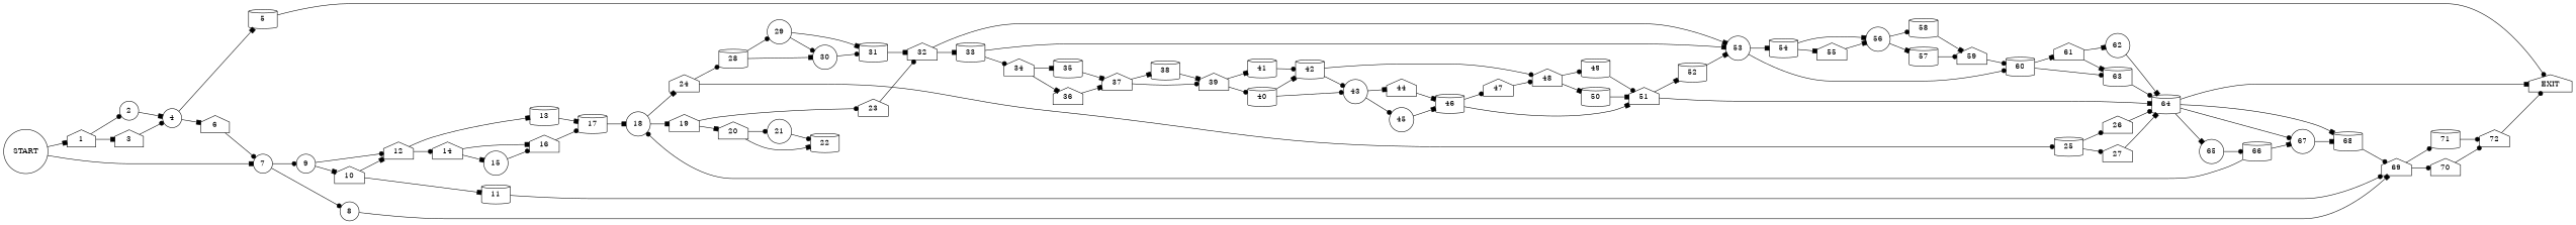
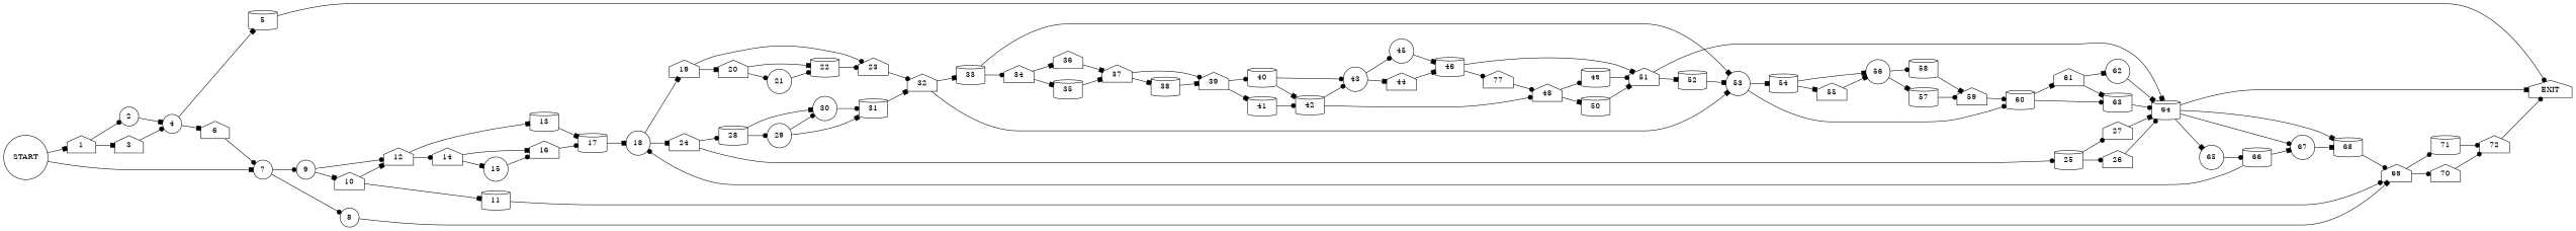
  digraph {
    rankdir=LR
    node [shape=house]
    edge [arrowhead=box]
    n1 [label=START shape=circle]
    1
    7 [shape=circle]
    2 [shape=circle]
    3
    8 [shape=circle]
    9 [shape=circle]
    4 [shape=circle]
    5 [shape=cylinder]
    6
    n11 [label=EXIT]
    69
    10
    12
    70
    71 [shape=cylinder]
    11 [shape=cylinder]
    13 [shape=cylinder]
    14
    17 [shape=cylinder]
    15 [shape=circle]
    16
    18 [shape=circle]
    19
    24
    20
    23
    25 [shape=cylinder]
    28 [shape=cylinder]
    21 [shape=circle]
    22 [shape=cylinder]
    32
    33 [shape=cylinder]
    53 [shape=circle]
    26
    27
    29 [shape=circle]
    30 [shape=circle]
    64 [shape=cylinder]
    65 [shape=circle]
    67 [shape=circle]
    68 [shape=cylinder]
    31 [shape=cylinder]
    34
    54 [shape=cylinder]
    60 [shape=cylinder]
    35 [shape=cylinder]
    36
    37
    38 [shape=cylinder]
    39
    40 [shape=cylinder]
    41 [shape=cylinder]
    42 [shape=cylinder]
    43 [shape=circle]
    48
    44
    45 [shape=circle]
    49 [shape=cylinder]
    50 [shape=cylinder]
    46 [shape=cylinder]
-   47
+   47 [label=77]
    51
    52 [shape=cylinder]
    55
    56 [shape=circle]
    61
    63 [shape=cylinder]
    57 [shape=cylinder]
    58 [shape=cylinder]
    59
    62 [shape=circle]
    66 [shape=cylinder]
    72
    n1 -> 1
    n1 -> 7
    1 -> 2 [arrowhead=dot]
    1 -> 3
    7 -> 8 [arrowhead=dot]
    7 -> 9 [arrowhead=dot]
    2 -> 4
    3 -> 4 [arrowhead=dot]
    8 -> 69
    9 -> 10
    9 -> 12 [arrowhead=dot]
    4 -> 5
    4 -> 6
    5 -> n11 [arrowhead=dot]
    6 -> 7 [arrowhead=dot]
    69 -> 70 [arrowhead=dot]
    69 -> 71 [arrowhead=dot]
    10 -> 12
    10 -> 11
    12 -> 13
    12 -> 14 [arrowhead=dot]
    70 -> 72 [arrowhead=dot]
    71 -> 72 [arrowhead=dot]
    11 -> 69 [arrowhead=dot]
    13 -> 17
    14 -> 15
    14 -> 16
    17 -> 18
    15 -> 16 [arrowhead=dot]
    16 -> 17 [arrowhead=dot]
    18 -> 19
    18 -> 24
    19 -> 20
    19 -> 23 [arrowhead=dot]
    24 -> 25 [arrowhead=dot]
    24 -> 28 [arrowhead=dot]
    20 -> 21 [arrowhead=dot]
    20 -> 22
    23 -> 32 [arrowhead=dot]
    25 -> 26 [arrowhead=dot]
    25 -> 27 [arrowhead=dot]
    28 -> 29 [arrowhead=dot]
    28 -> 30
    21 -> 22 [arrowhead=dot]
+   22 -> 23 [arrowhead=dot]
    32 -> 33
    32 -> 53
    33 -> 53
    33 -> 34 [arrowhead=dot]
    53 -> 54
    53 -> 60 [arrowhead=dot]
    26 -> 64 [arrowhead=dot]
    27 -> 64
    29 -> 30 [arrowhead=dot]
    29 -> 31
    30 -> 31 [arrowhead=dot]
    64 -> n11
    64 -> 65
    64 -> 67 [arrowhead=dot tailport=s2]
    64 -> 68 [tailport=s3]
    65 -> 66 [arrowhead=dot]
    67 -> 68
    68 -> 69 [arrowhead=dot]
    31 -> 32
    34 -> 35
    34 -> 36
    54 -> 55
    54 -> 56
    60 -> 61
    60 -> 63 [arrowhead=dot]
    35 -> 37
    36 -> 37
    37 -> 38
    37 -> 39 [arrowhead=dot]
    38 -> 39
    39 -> 40 [arrowhead=dot]
    39 -> 41
    40 -> 42
    40 -> 43 [arrowhead=dot]
    41 -> 42 [arrowhead=dot]
    42 -> 43 [arrowhead=dot]
    42 -> 48 [arrowhead=dot]
    43 -> 44
    43 -> 45 [arrowhead=dot]
    48 -> 49 [arrowhead=dot]
    48 -> 50
    44 -> 46
    45 -> 46
    49 -> 51 [arrowhead=dot]
    50 -> 51
    46 -> 47 [arrowhead=dot]
    46 -> 51
    47 -> 48 [arrowhead=dot]
    51 -> 64
    51 -> 52
    52 -> 53
    55 -> 56
    56 -> 57
    56 -> 58 [arrowhead=dot]
    61 -> 63
    61 -> 62
    63 -> 64 [arrowhead=dot]
    57 -> 59 [arrowhead=dot]
    58 -> 59
    59 -> 60 [arrowhead=dot]
    62 -> 64
    66 -> 18 [arrowhead=dot]
    66 -> 67
    72 -> n11 [arrowhead=dot]
  }
